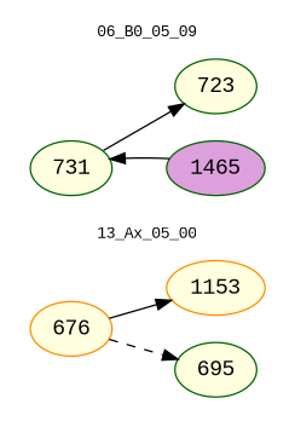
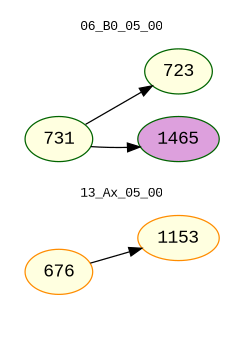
  digraph {
    fontname="Liberation Mono"
    rankdir=LR
    node [color=darkgreen fillcolor=lightyellow fontname="Liberation Mono" style=filled]
    edge [color=black fontname="Liberation Mono" style=solid]
    n1 [color=darkorange label=676]
-   n2 [label=695]
    n3 [color=darkorange label=1153]
    n4 [label=731]
    n5 [fillcolor=plum label=1465]
    n6 [label=723]
    subgraph cluster_1 {
      color=white
      fontsize=10
      label="13_Ax_05_00"
      n1
-     n2
      n3
    }
    subgraph cluster_2 {
      color=white
      fontsize=10
-     label="06_B0_05_09"
+     label="06_B0_05_00"
      n4
      n5
      n6
    }
-   n1 -> n2 [style=dashed]
    n1 -> n3
-   n5 -> n4
+   n4 -> n5
    n4 -> n6
  }
